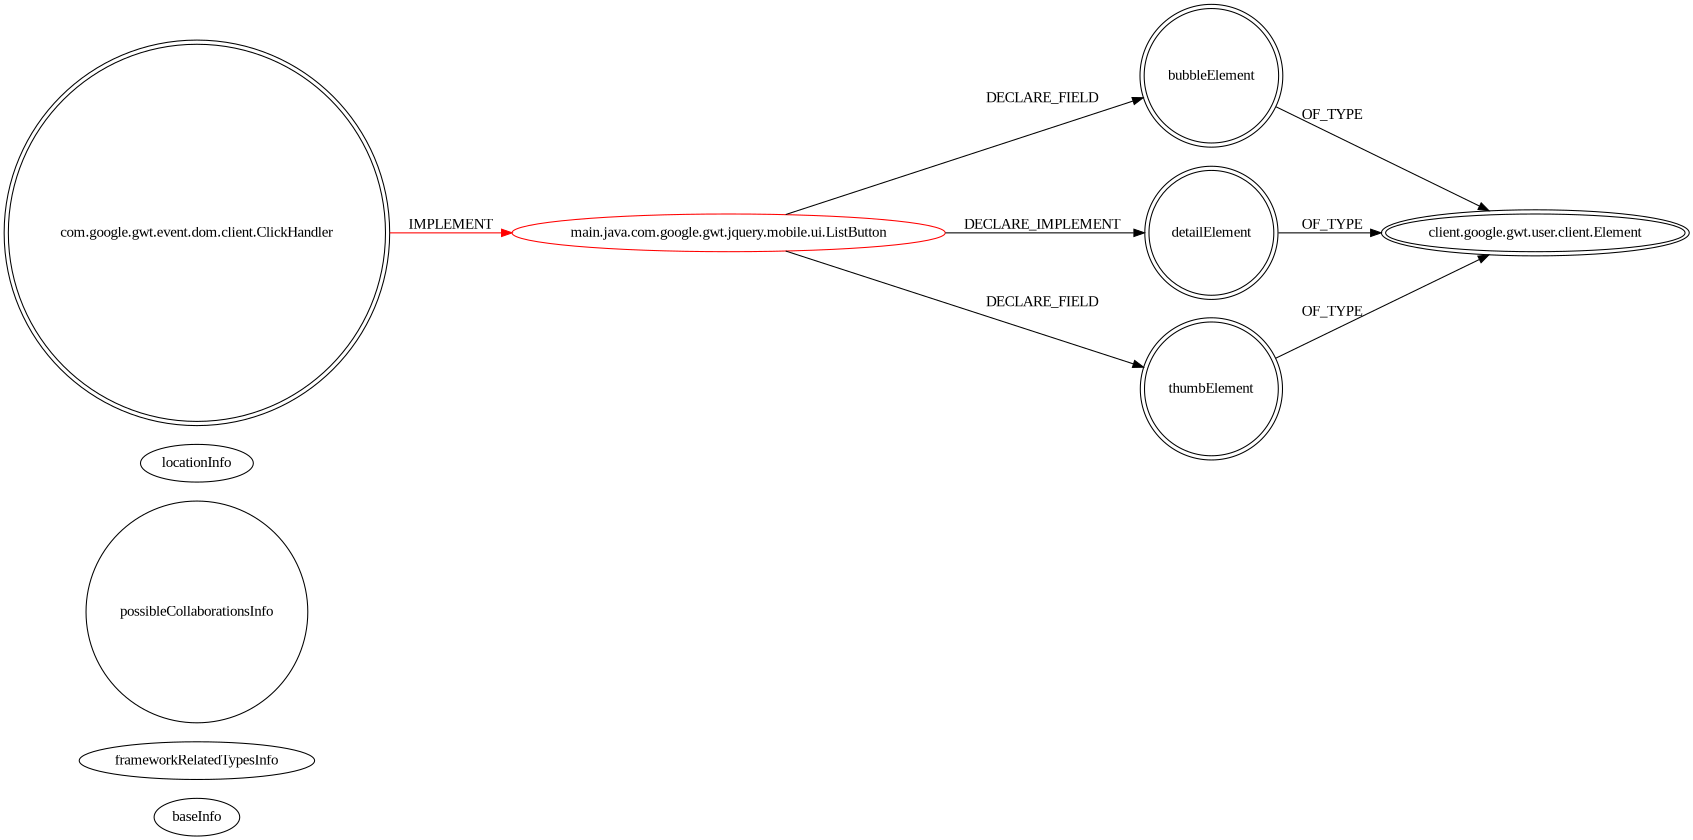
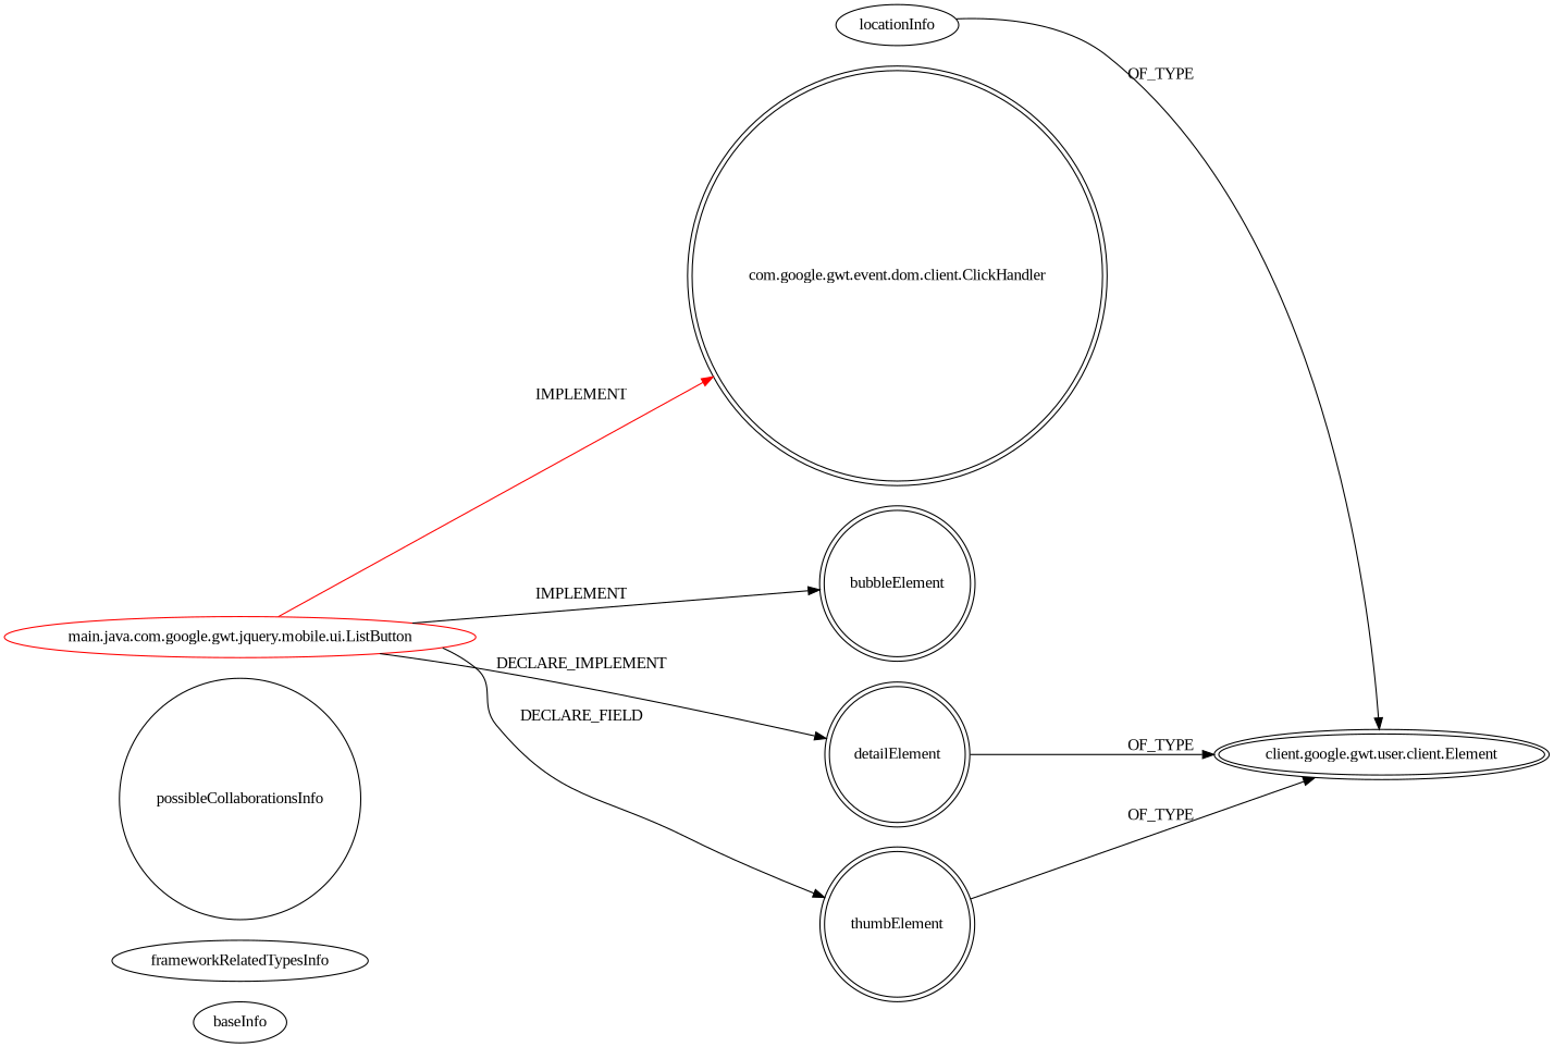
  digraph {
    fontname="Liberation Serif"
    rankdir=LR
    node [fontname="Liberation Serif" isFrameworkType=true]
    edge [fontname="Liberation Serif"]
    baseInfo [category=extension_graph graphId=3167 isAnonymous=false possibleRelation=false isFrameworkType=""]
    frameworkRelatedTypesInfo [0="com.google.gwt.event.dom.client.ClickHandler" isFrameworkType=""]
    possibleCollaborationsInfo [shape=circle isFrameworkType=""]
    locationInfo [contextSignature=ListButton filePath="/jhudson8-gwt-jquery-ui/gwt-jquery-ui-master/core/gwt-jquery-ui-mobile/src/main/java/com/google/gwt/jquery/mobile/ui/ListButton.java" graphId=3167 projectName="jhudson8-gwt-jquery-ui" isFrameworkType=""]
    n5 [color=red isFrameworkType=false label="main.java.com.google.gwt.jquery.mobile.ui.ListButton" vertexType=ROOT_CLIENT_CLASS_DECLARATION]
    n6 [label="com.google.gwt.event.dom.client.ClickHandler" peripheries=2 shape=circle vertexType=FRAMEWORK_INTERFACE_TYPE]
    n7 [label=bubbleElement peripheries=2 shape=circle vertexType=FIELD_DECLARATION]
    n8 [label=detailElement peripheries=2 shape=circle vertexType=FIELD_DECLARATION]
    n9 [label=thumbElement peripheries=2 shape=circle vertexType=FIELD_DECLARATION]
    n10 [label="client.google.gwt.user.client.Element" peripheries=2 vertexType=FRAMEWORK_CLASS_TYPE]
-   n6 -> n5 [color=red label=IMPLEMENT]
-   n5 -> n7 [label=DECLARE_FIELD]
+   n5 -> n6 [color=red label=IMPLEMENT]
+   n5 -> n7 [label=IMPLEMENT]
    n5 -> n8 [label=DECLARE_IMPLEMENT]
    n5 -> n9 [label=DECLARE_FIELD]
-   n7 -> n10 [label=OF_TYPE]
+   locationInfo -> n10 [label=OF_TYPE]
    n8 -> n10 [label=OF_TYPE]
    n9 -> n10 [label=OF_TYPE]
  }
